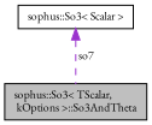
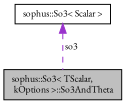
  digraph {
    fontname="EB Garamond"
    node [color=black fontname="EB Garamond" fontsize=10 shape=record style=filled]
    n1 [fillcolor=grey75 fontcolor=black height=0.2 label="sophus::So3\< TScalar,\l kOptions \>::So3AndTheta" width=0.4]
    n2 [fillcolor=white height=0.2 label="sophus::So3\< Scalar \>" width=0.4]
-   n2 -> n1 [color=darkorchid3 dir=back fontname="EB Garamond" fontsize=10 label=" so7" labelfontname=Helvetica labelfontsize=10 style=dashed]
+   n2 -> n1 [color=darkorchid3 dir=back fontname="EB Garamond" fontsize=10 label=" so3" labelfontname=Helvetica labelfontsize=10 style=dashed]
  }
